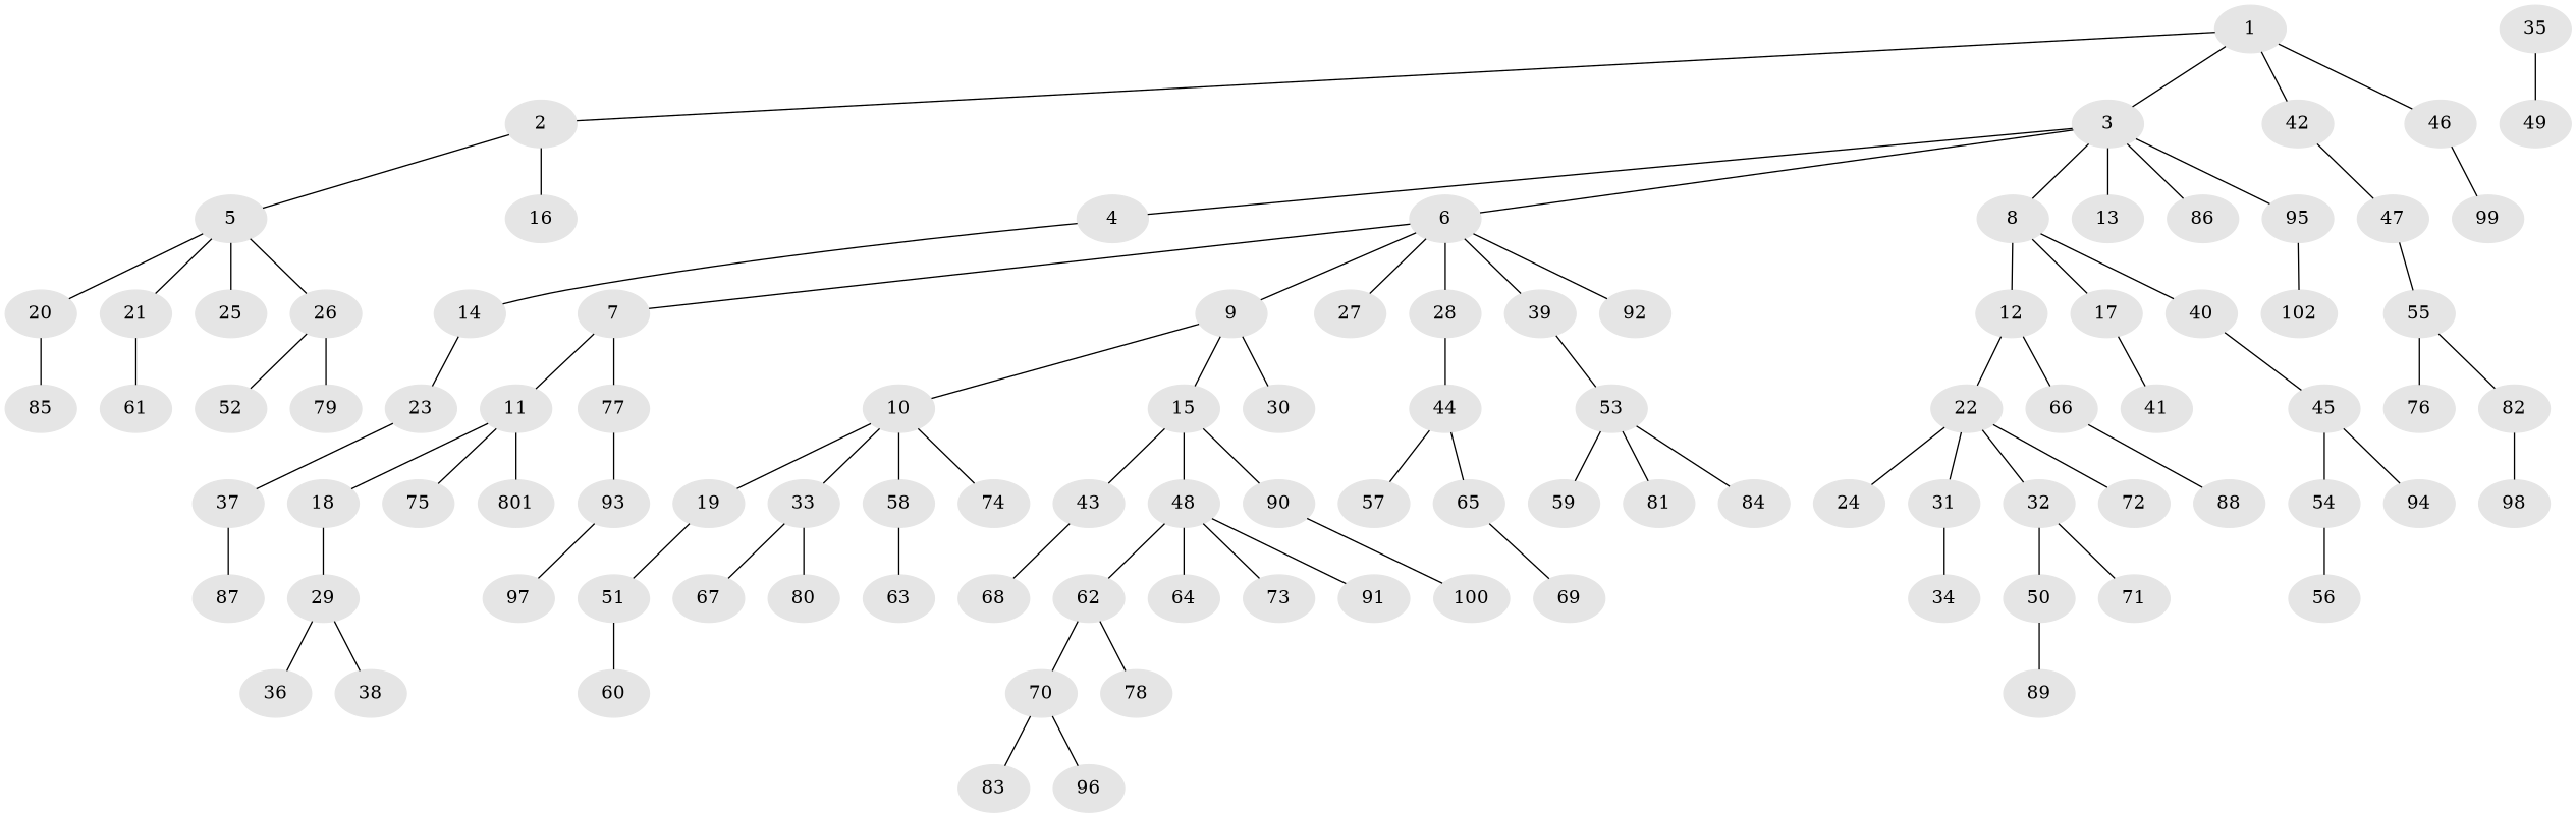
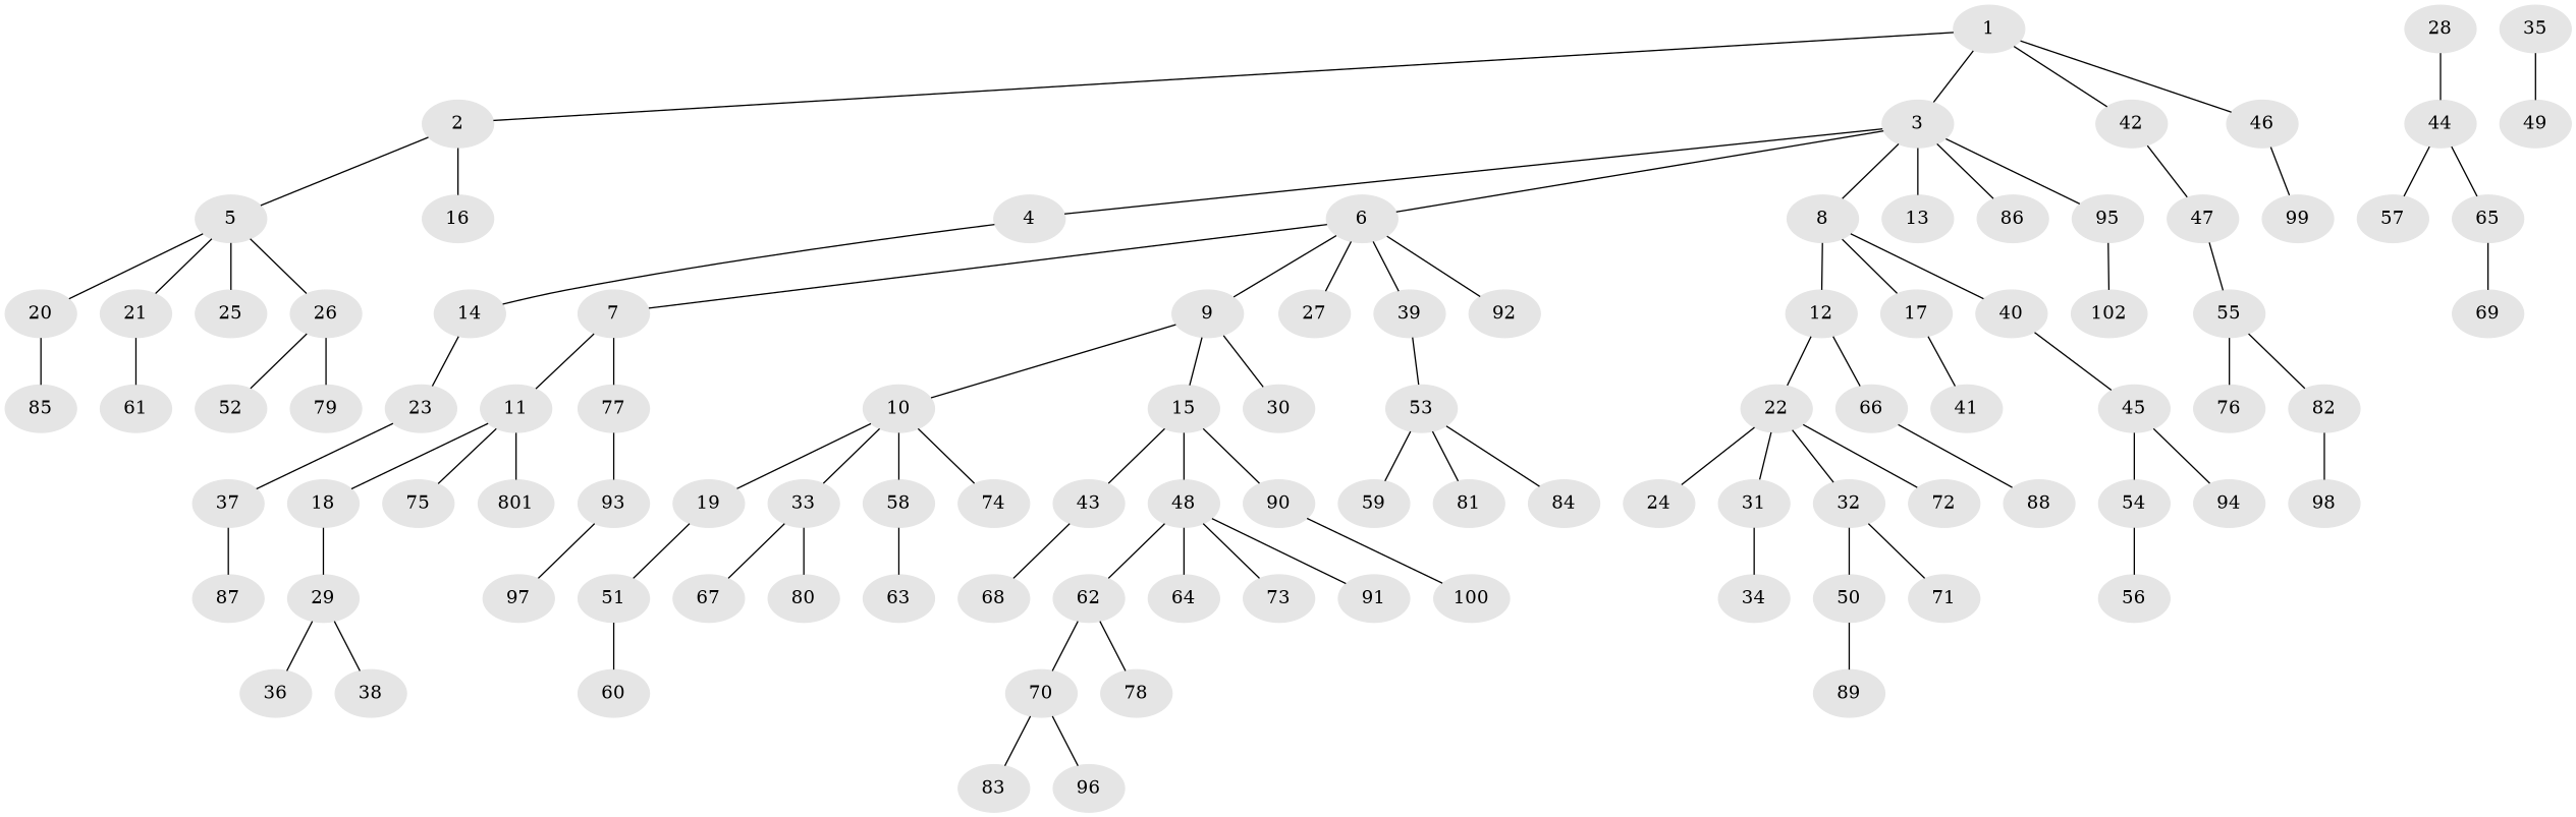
  graph {
    node [color=gray90 style=filled]
    1
    2
    3
    42
    46
    5
    16
    4
    6
    8
    13
    86
    95
    47
    99
    20
    21
    25
    26
    14
    7
    9
    27
    28
    39
    92
    12
    17
    40
    102
    23
    85
    61
    52
    79
    11
    77
    10
    15
    30
    44
    53
    18
    75
    n45 [label=801]
    93
    22
    66
    41
    45
    19
    33
    58
    74
    43
    48
    90
    51
    67
    80
    63
    29
    24
    31
    32
    72
    88
    37
    68
    62
    64
    73
    91
    100
    36
    38
    60
    34
    50
    71
    87
    57
    65
    35
    49
    89
    59
    81
    84
    54
    94
    55
    69
    56
    76
    82
    70
    78
    98
    83
    96
    97
    1 -- 2
    1 -- 3
    1 -- 42
    1 -- 46
    2 -- 5
    2 -- 16
    3 -- 4
    3 -- 6
    3 -- 8
    3 -- 13
    3 -- 86
    3 -- 95
    42 -- 47
    46 -- 99
    5 -- 20
    5 -- 21
    5 -- 25
    5 -- 26
    4 -- 14
    6 -- 7
    6 -- 9
    6 -- 27
-   6 -- 28
    6 -- 39
    6 -- 92
    8 -- 12
    8 -- 17
    8 -- 40
    95 -- 102
    47 -- 55
    20 -- 85
    21 -- 61
    26 -- 52
    26 -- 79
    14 -- 23
    7 -- 11
    7 -- 77
    9 -- 10
    9 -- 15
    9 -- 30
    28 -- 44
    39 -- 53
    12 -- 22
    12 -- 66
    17 -- 41
    40 -- 45
    23 -- 37
    11 -- 18
    11 -- 75
    11 -- n45
    77 -- 93
    10 -- 19
    10 -- 33
    10 -- 58
    10 -- 74
    15 -- 43
    15 -- 48
    15 -- 90
    44 -- 57
    44 -- 65
    53 -- 59
    53 -- 81
    53 -- 84
    18 -- 29
    93 -- 97
    22 -- 24
    22 -- 31
    22 -- 32
    22 -- 72
    66 -- 88
    45 -- 54
    45 -- 94
    19 -- 51
    33 -- 67
    33 -- 80
    58 -- 63
    43 -- 68
    48 -- 62
    48 -- 64
    48 -- 73
    48 -- 91
    90 -- 100
    51 -- 60
    29 -- 36
    29 -- 38
    31 -- 34
    32 -- 50
    32 -- 71
    37 -- 87
    62 -- 70
    62 -- 78
    50 -- 89
    65 -- 69
    35 -- 49
    54 -- 56
    55 -- 76
    55 -- 82
    82 -- 98
    70 -- 83
    70 -- 96
  }
